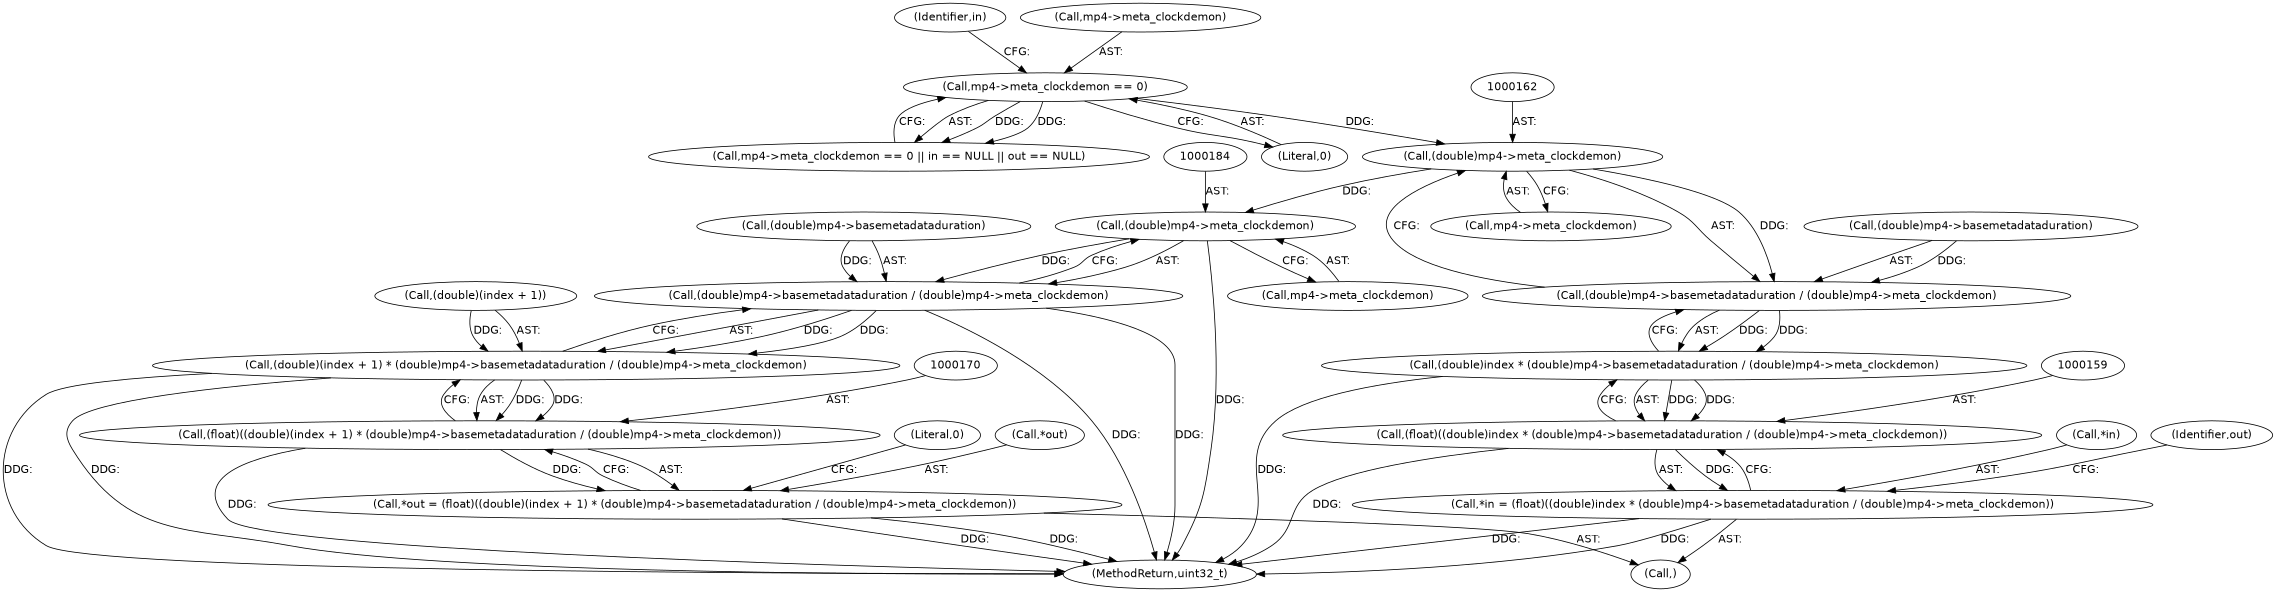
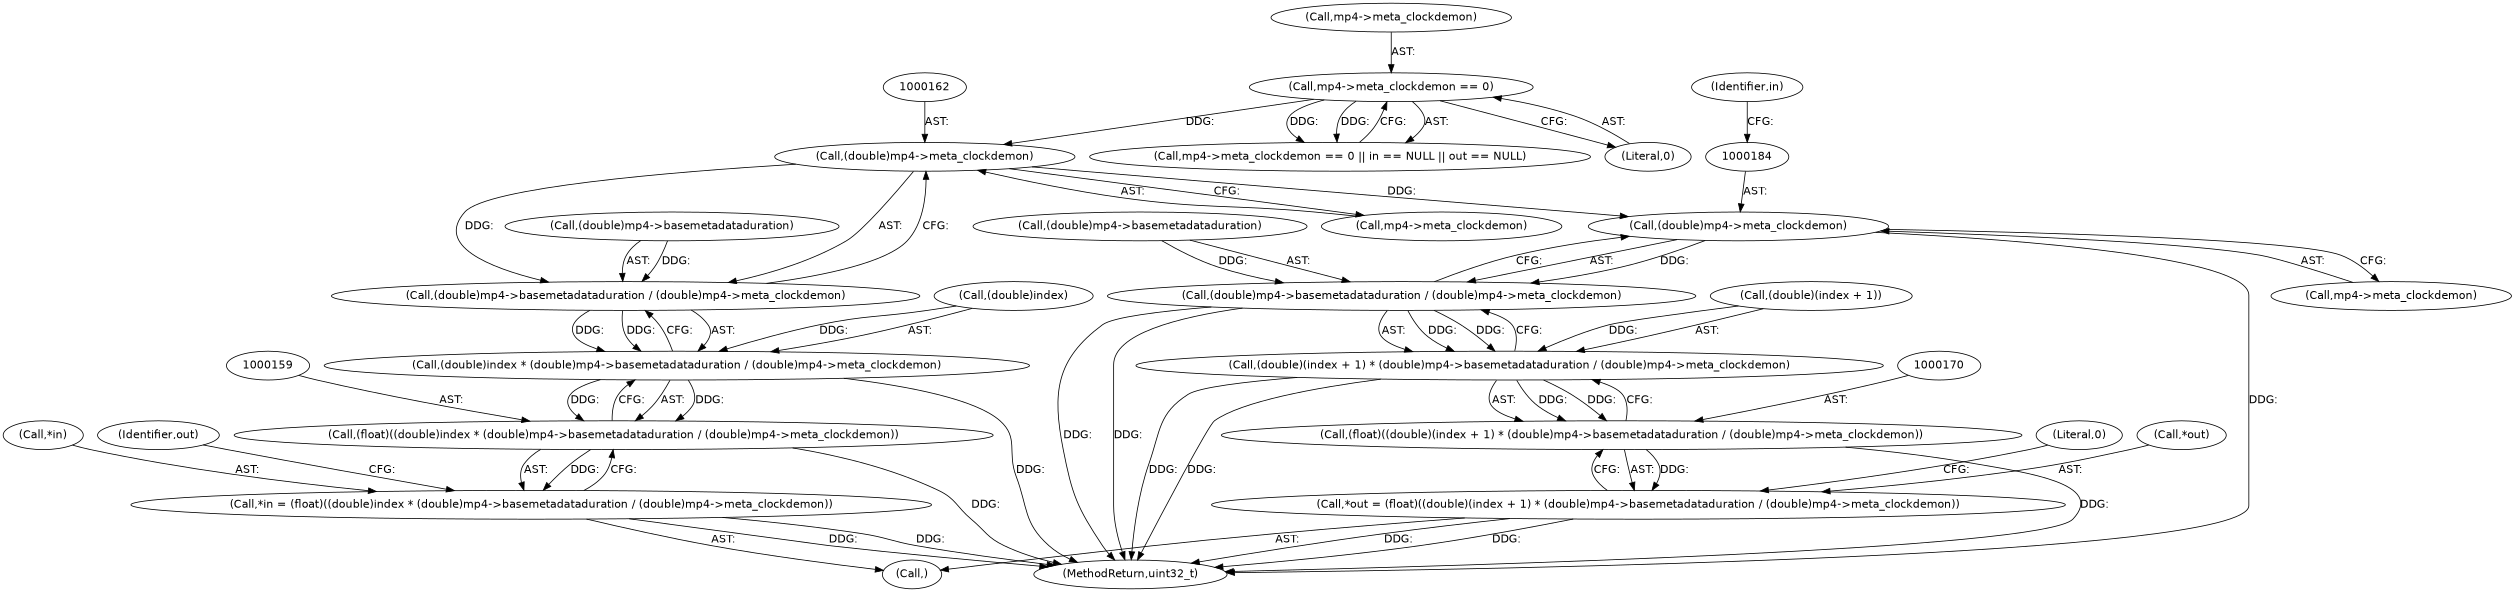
  digraph {
    fontname="DejaVu Sans"
    node [fontname="DejaVu Sans"]
    edge [fontname="DejaVu Sans"]
    n1 [label="(Call,(double)mp4->meta_clockdemon)"]
    n2 [label="(Call,(double)mp4->basemetadataduration / (double)mp4->meta_clockdemon)"]
    n3 [label="(Call,(double)mp4->meta_clockdemon)"]
    n4 [label="(Call,mp4->meta_clockdemon)"]
    n5 [label="(Call,(double)index * (double)mp4->basemetadataduration / (double)mp4->meta_clockdemon)"]
    n6 [label="(MethodReturn,uint32_t)"]
    n7 [label="(Call,(double)mp4->basemetadataduration / (double)mp4->meta_clockdemon)"]
    n8 [label="(Call,mp4->meta_clockdemon)"]
    n9 [label="(Call,mp4->meta_clockdemon == 0)"]
    n10 [label="(Call,mp4->meta_clockdemon == 0 || in == NULL || out == NULL)"]
    n11 [label="(Literal,0)"]
    n12 [label="(Call,(float)((double)index * (double)mp4->basemetadataduration / (double)mp4->meta_clockdemon))"]
    n13 [label="(Call,*in = (float)((double)index * (double)mp4->basemetadataduration / (double)mp4->meta_clockdemon))"]
    n14 [label="(Call,)"]
    n15 [label="(Call,(double)(index + 1) * (double)mp4->basemetadataduration / (double)mp4->meta_clockdemon)"]
    n16 [label="(Call,(float)((double)(index + 1) * (double)mp4->basemetadataduration / (double)mp4->meta_clockdemon))"]
    n17 [label="(Call,*out = (float)((double)(index + 1) * (double)mp4->basemetadataduration / (double)mp4->meta_clockdemon))"]
    n18 [label="(Call,(double)mp4->basemetadataduration)"]
    n19 [label="(Literal,0)"]
    n20 [label="(Identifier,in)"]
    n21 [label="(Call,(double)(index + 1))"]
    n22 [label="(Call,*out)"]
+   n23 [label="(Call,(double)index)"]
    n24 [label="(Call,(double)mp4->basemetadataduration)"]
    n25 [label="(Call,*in)"]
    n26 [label="(Call,mp4->meta_clockdemon)"]
    n27 [label="(Identifier,out)"]
    1000162
    n29 [label=1000159]
    1000184
    1000170
    n1 -> n2 [label="AST: "]
    n1 -> n2 [label="DDG: "]
    n1 -> n3 [label="DDG: "]
    n1 -> n4 [label="CFG: "]
    n2 -> n1 [label="CFG: "]
    n2 -> n5 [label="AST: "]
    n2 -> n5 [label="DDG: "]
    n2 -> n5 [label="DDG: "]
    n3 -> n6 [label="DDG: "]
    n3 -> n7 [label="AST: "]
    n3 -> n7 [label="DDG: "]
    n3 -> n8 [label="CFG: "]
    n4 -> n1 [label="AST: "]
    n5 -> n2 [label="CFG: "]
    n5 -> n6 [label="DDG: "]
    n5 -> n12 [label="AST: "]
    n5 -> n12 [label="DDG: "]
    n5 -> n12 [label="DDG: "]
    n7 -> n3 [label="CFG: "]
    n7 -> n6 [label="DDG: "]
    n7 -> n6 [label="DDG: "]
    n7 -> n15 [label="AST: "]
    n7 -> n15 [label="DDG: "]
    n7 -> n15 [label="DDG: "]
    n8 -> n3 [label="AST: "]
    n9 -> n1 [label="DDG: "]
    n9 -> n10 [label="AST: "]
    n9 -> n10 [label="DDG: "]
    n9 -> n10 [label="DDG: "]
    n9 -> n11 [label="CFG: "]
    n10 -> n9 [label="CFG: "]
    n11 -> n9 [label="AST: "]
    n12 -> n5 [label="CFG: "]
    n12 -> n6 [label="DDG: "]
    n12 -> n13 [label="AST: "]
    n12 -> n13 [label="DDG: "]
    n13 -> n6 [label="DDG: "]
    n13 -> n6 [label="DDG: "]
    n13 -> n12 [label="CFG: "]
    n13 -> n14 [label="AST: "]
    n15 -> n6 [label="DDG: "]
    n15 -> n6 [label="DDG: "]
    n15 -> n7 [label="CFG: "]
    n15 -> n16 [label="AST: "]
    n15 -> n16 [label="DDG: "]
    n15 -> n16 [label="DDG: "]
    n16 -> n6 [label="DDG: "]
    n16 -> n15 [label="CFG: "]
    n16 -> n17 [label="AST: "]
    n16 -> n17 [label="DDG: "]
    n17 -> n6 [label="DDG: "]
    n17 -> n6 [label="DDG: "]
    n17 -> n14 [label="AST: "]
    n17 -> n16 [label="CFG: "]
    n18 -> n2 [label="AST: "]
    n18 -> n2 [label="DDG: "]
    n19 -> n17 [label="CFG: "]
-   n20 -> n9 [label="CFG: "]
+   n20 -> 1000184 [label="CFG: "]
    n21 -> n15 [label="AST: "]
    n21 -> n15 [label="DDG: "]
    n22 -> n17 [label="AST: "]
+   n23 -> n5 [label="AST: "]
+   n23 -> n5 [label="DDG: "]
    n24 -> n7 [label="AST: "]
    n24 -> n7 [label="DDG: "]
    n25 -> n13 [label="AST: "]
    n26 -> n9 [label="AST: "]
    n27 -> n13 [label="CFG: "]
    1000162 -> n1 [label="AST: "]
    n29 -> n12 [label="AST: "]
    1000184 -> n3 [label="AST: "]
    1000170 -> n16 [label="AST: "]
  }
